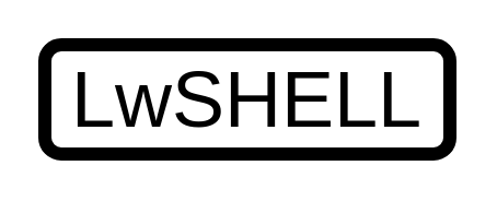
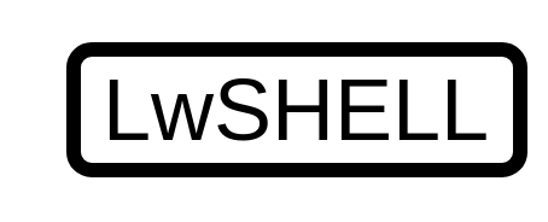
  <mxCell id="0" />
  <mxCell id="1" parent="0" />
- <mxCell id="2" value="LwSHELL" style="rounded=1;whiteSpace=wrap;html=1;strokeWidth=6;fontSize=36;shadow=0;" parent="1" vertex="1"><mxGeometry x="20" y="20" width="185" height="50" as="geometry" /></mxCell>
+ <mxCell id="2" value="LwSHELL" style="rounded=1;whiteSpace=wrap;html=1;strokeWidth=6;fontSize=36;shadow=0;" parent="1" vertex="1"><mxGeometry x="30" y="20" width="185" height="50" as="geometry" /></mxCell>
